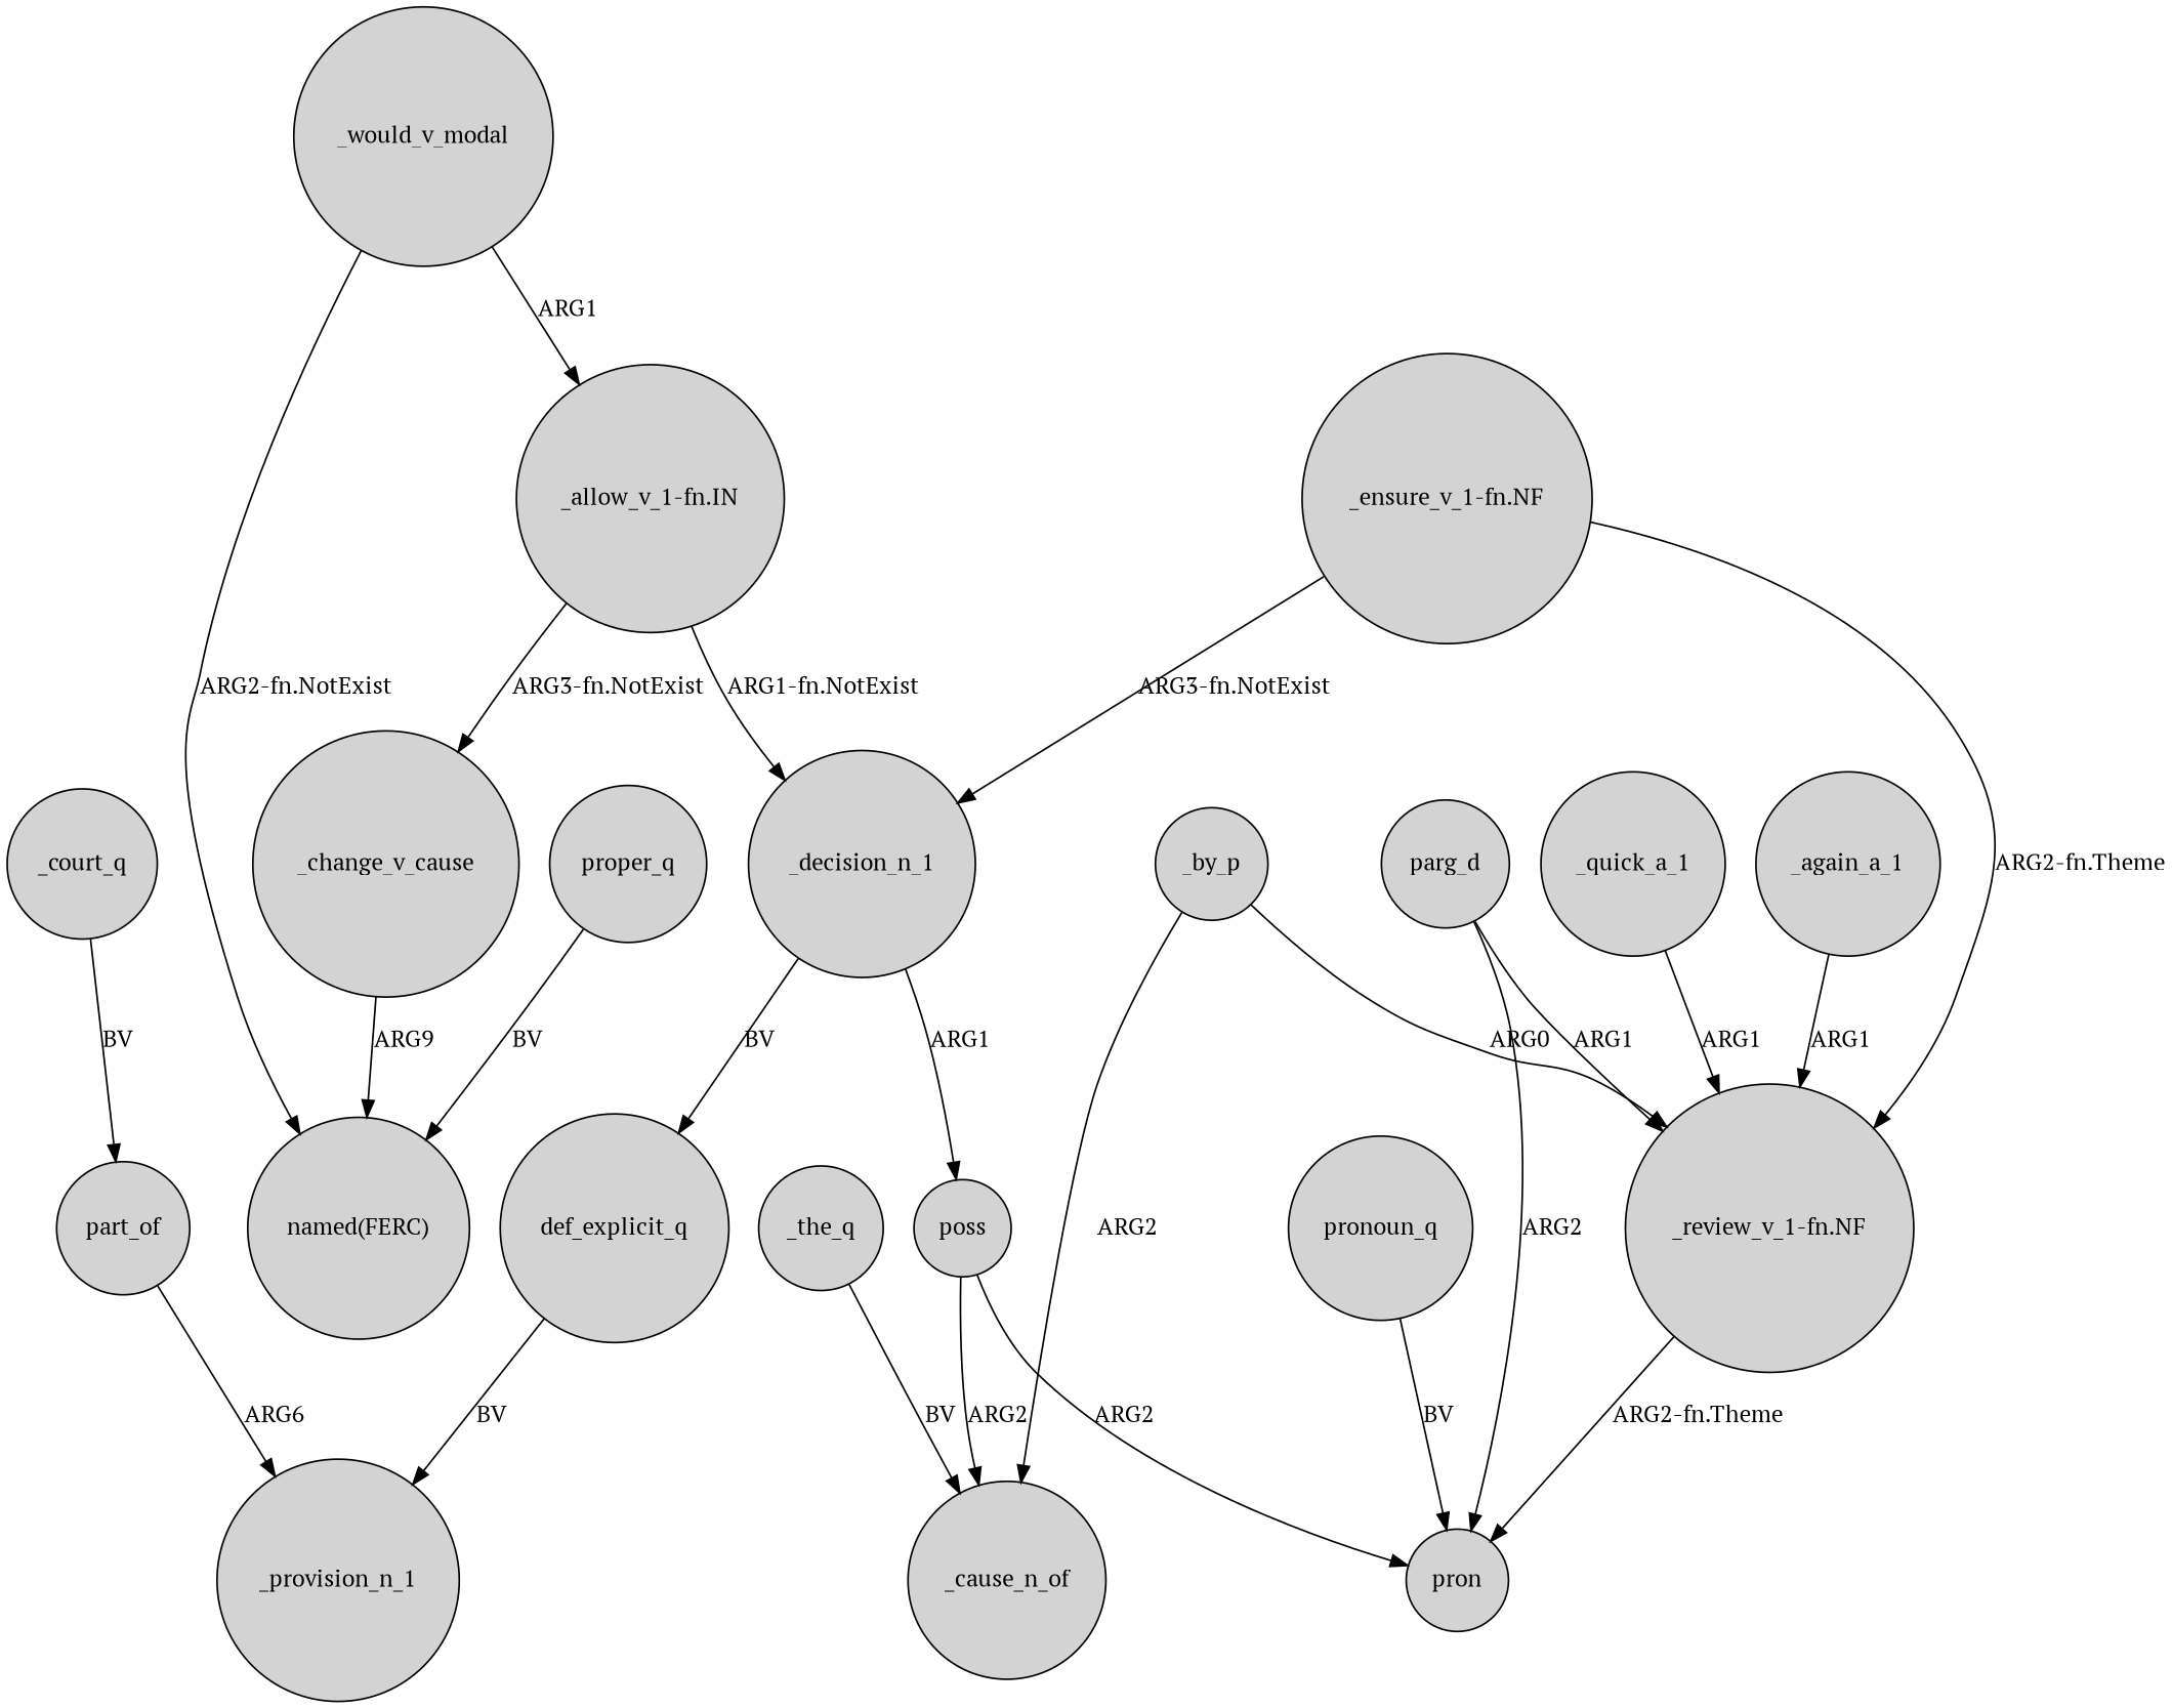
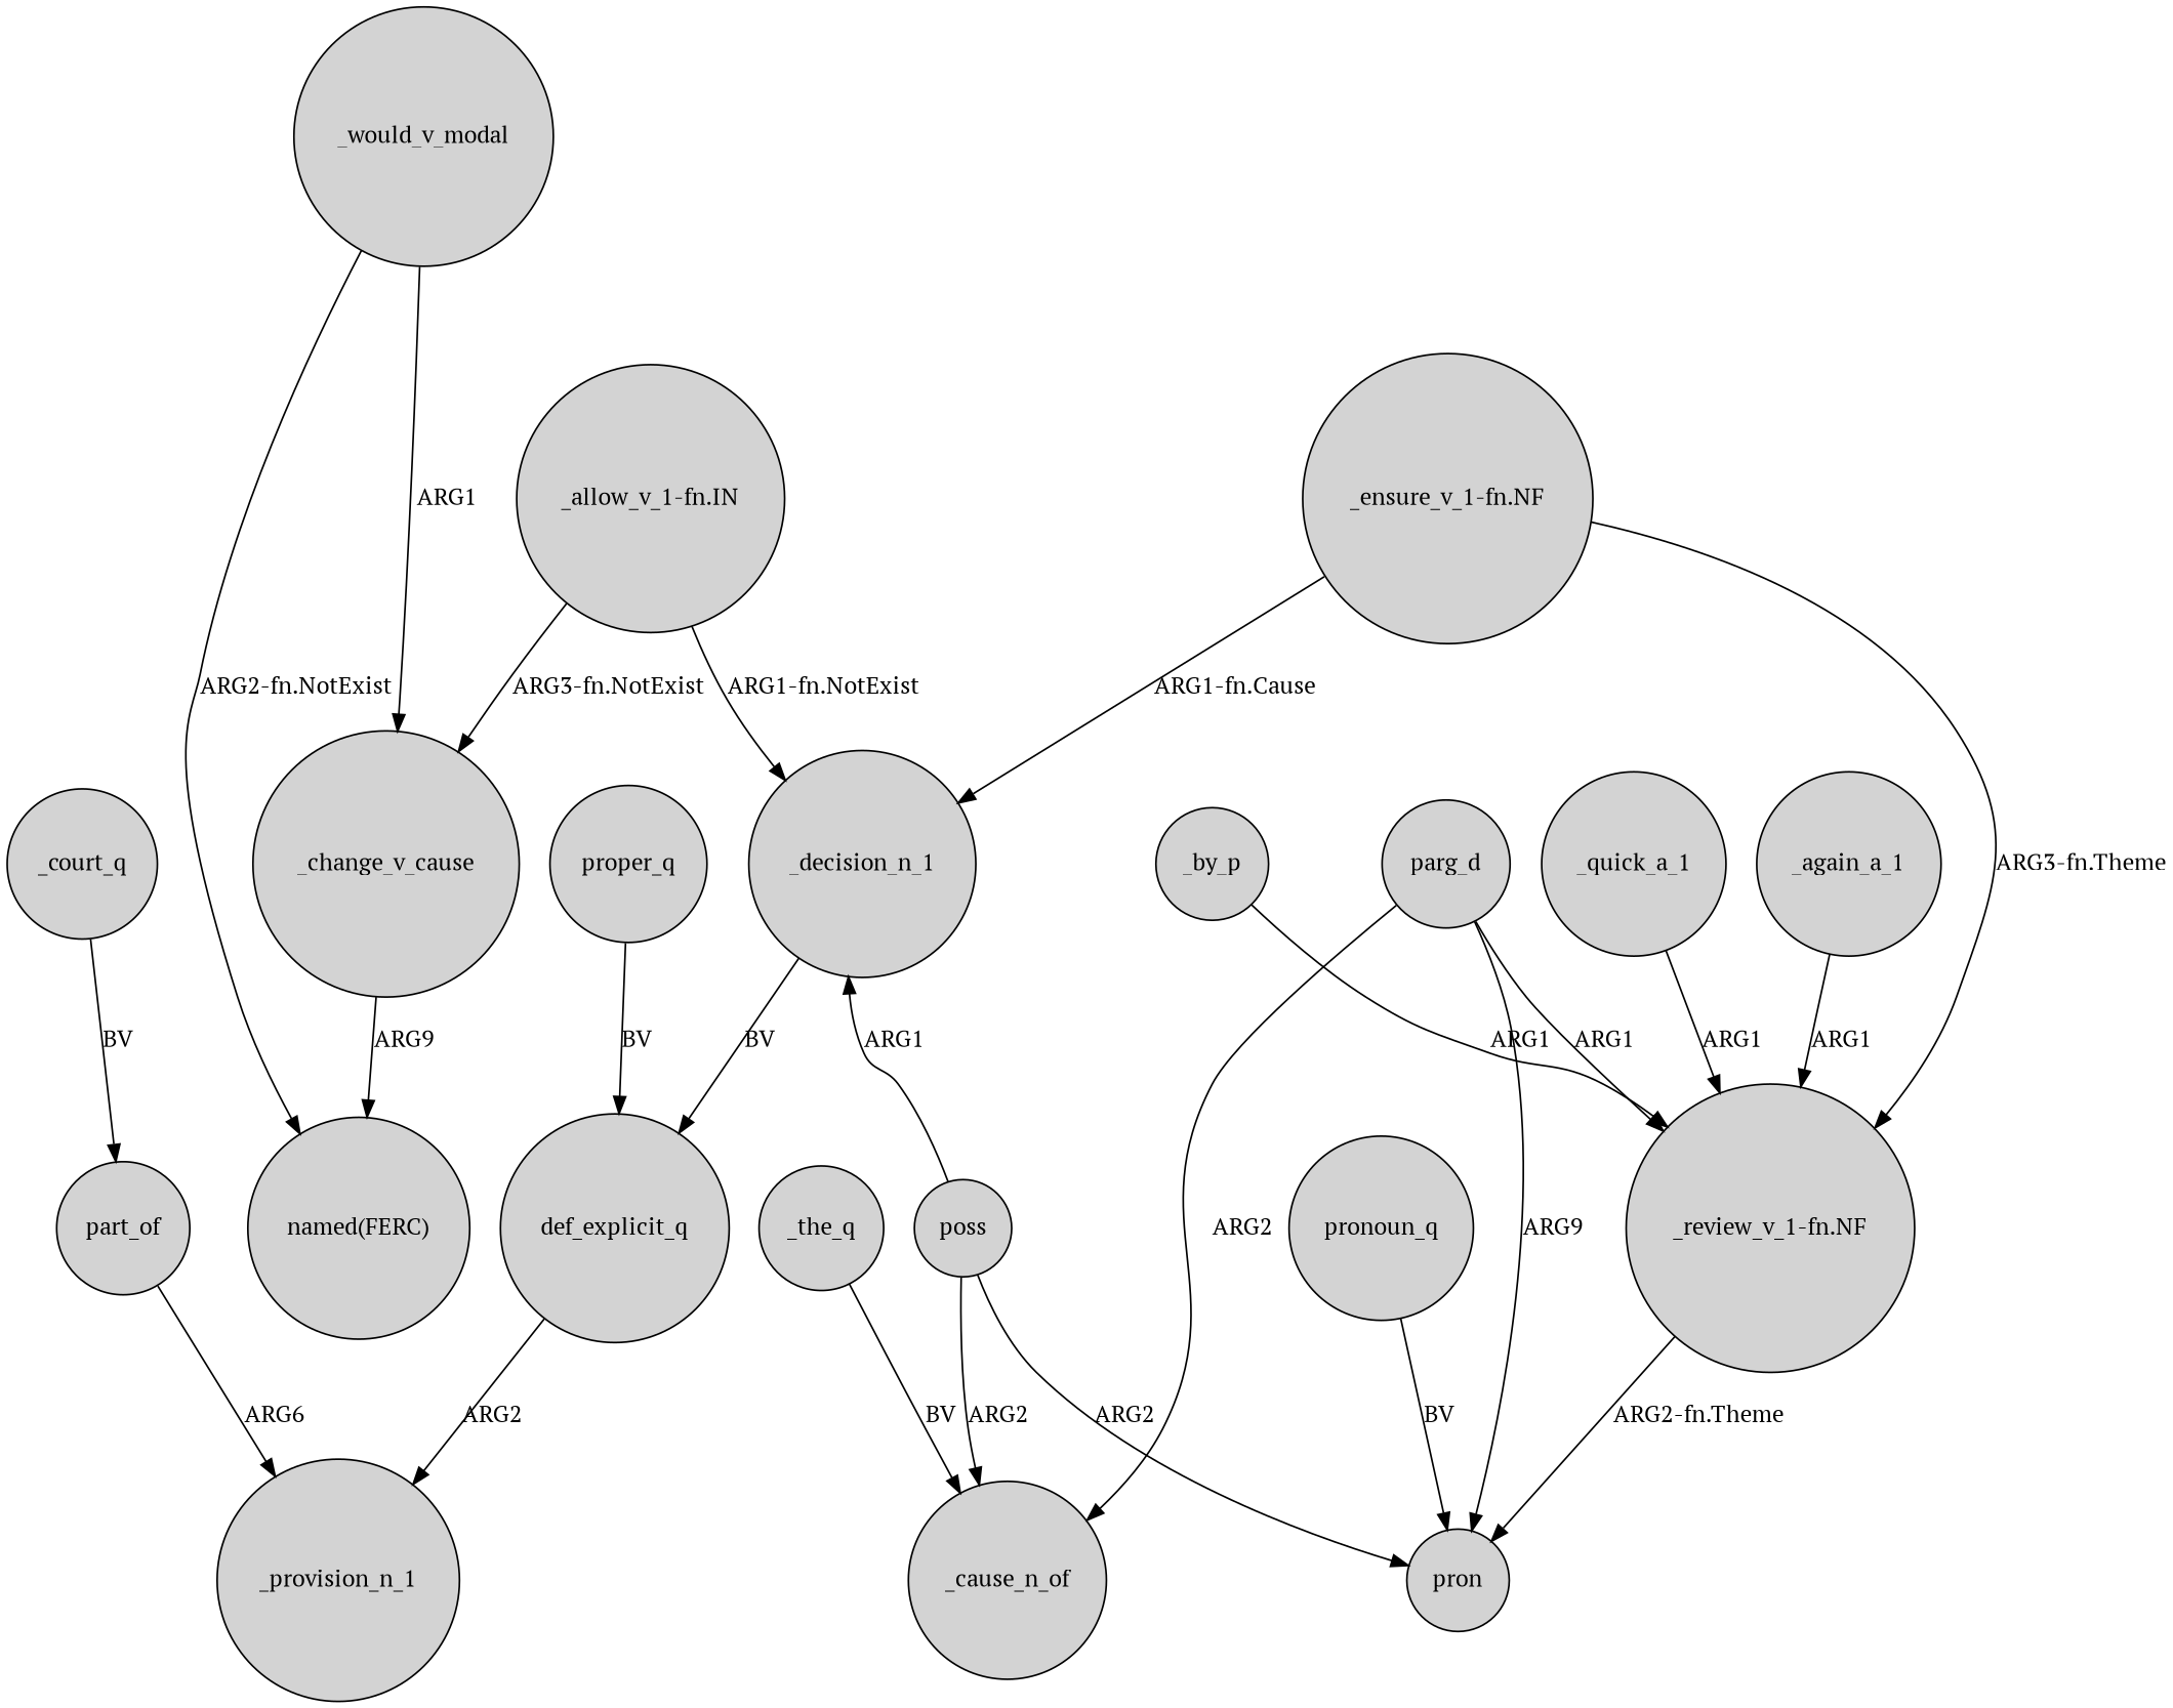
  digraph {
    fontname="PT Serif"
    node [fontname="PT Serif" shape=circle style=filled]
    edge [fontname="PT Serif"]
    def_explicit_q
    _provision_n_1
    _decision_n_1
    "_allow_v_1-fn.IN"
    _change_v_cause
    "named(FERC)"
    poss
    n8 [label=_cause_n_of]
    pron
    part_of
    "_ensure_v_1-fn.NF"
    "_review_v_1-fn.NF"
    _the_q
    parg_d
    n15 [label=_court_q]
    pronoun_q
    _by_p
    _would_v_modal
    _quick_a_1
    _again_a_1
    proper_q
-   def_explicit_q -> _provision_n_1 [label=BV]
+   def_explicit_q -> _provision_n_1 [label=ARG2]
    _decision_n_1 -> def_explicit_q [label=BV]
    "_allow_v_1-fn.IN" -> _decision_n_1 [label="ARG1-fn.NotExist"]
    "_allow_v_1-fn.IN" -> _change_v_cause [label="ARG3-fn.NotExist"]
    _change_v_cause -> "named(FERC)" [label=ARG9]
-   _decision_n_1 -> poss [label=ARG1]
+   poss -> _decision_n_1 [label=ARG1]
    poss -> n8 [label=ARG2]
    poss -> pron [label=ARG2]
    part_of -> _provision_n_1 [label=ARG6]
-   "_ensure_v_1-fn.NF" -> _decision_n_1 [label="ARG3-fn.NotExist"]
-   "_ensure_v_1-fn.NF" -> "_review_v_1-fn.NF" [label="ARG2-fn.Theme"]
+   "_ensure_v_1-fn.NF" -> _decision_n_1 [label="ARG1-fn.Cause"]
+   "_ensure_v_1-fn.NF" -> "_review_v_1-fn.NF" [label="ARG3-fn.Theme"]
    "_review_v_1-fn.NF" -> pron [label="ARG2-fn.Theme"]
    _the_q -> n8 [label=BV]
-   parg_d -> pron [label=ARG2]
+   parg_d -> pron [label=ARG9]
    parg_d -> "_review_v_1-fn.NF" [label=ARG1]
    n15 -> part_of [label=BV]
    pronoun_q -> pron [label=BV]
-   _by_p -> n8 [label=ARG2]
-   _by_p -> "_review_v_1-fn.NF" [label=ARG0]
-   _would_v_modal -> "_allow_v_1-fn.IN" [label=ARG1]
+   parg_d -> n8 [label=ARG2]
+   _by_p -> "_review_v_1-fn.NF" [label=ARG1]
+   _would_v_modal -> _change_v_cause [label=ARG1]
    _would_v_modal -> "named(FERC)" [label="ARG2-fn.NotExist"]
    _quick_a_1 -> "_review_v_1-fn.NF" [label=ARG1]
    _again_a_1 -> "_review_v_1-fn.NF" [label=ARG1]
-   proper_q -> "named(FERC)" [label=BV]
+   proper_q -> def_explicit_q [label=BV]
  }
